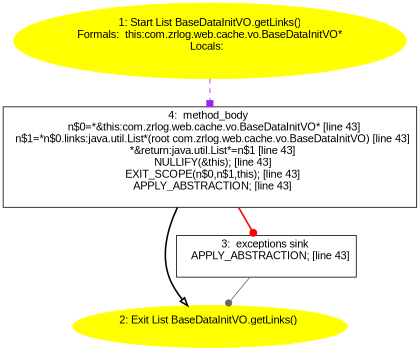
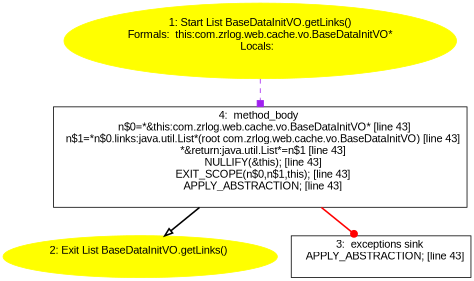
  digraph {
    fontname="Liberation Sans"
    node [fontname="Liberation Sans"]
    edge [style=bold arrowhead=dot fontname="Liberation Sans"]
    n1 [color=yellow label="1: Start List BaseDataInitVO.getLinks()\nFormals:  this:com.zrlog.web.cache.vo.BaseDataInitVO*\nLocals:  \n  " style=filled]
    n2 [label="4:  method_body \n   n$0=*&this:com.zrlog.web.cache.vo.BaseDataInitVO* [line 43]\n  n$1=*n$0.links:java.util.List*(root com.zrlog.web.cache.vo.BaseDataInitVO) [line 43]\n  *&return:java.util.List*=n$1 [line 43]\n  NULLIFY(&this); [line 43]\n  EXIT_SCOPE(n$0,n$1,this); [line 43]\n  APPLY_ABSTRACTION; [line 43]\n " shape=box]
    n3 [color=yellow label="2: Exit List BaseDataInitVO.getLinks() \n  " style=filled]
    n4 [label="3:  exceptions sink \n   APPLY_ABSTRACTION; [line 43]\n " shape=box]
    n1 -> n2 [color=purple style=dashed arrowhead=box]
    n2 -> n3 [color=black arrowhead=onormal]
    n2 -> n4 [color=red]
-   n4 -> n3 [color=gray40 style=solid]
  }
